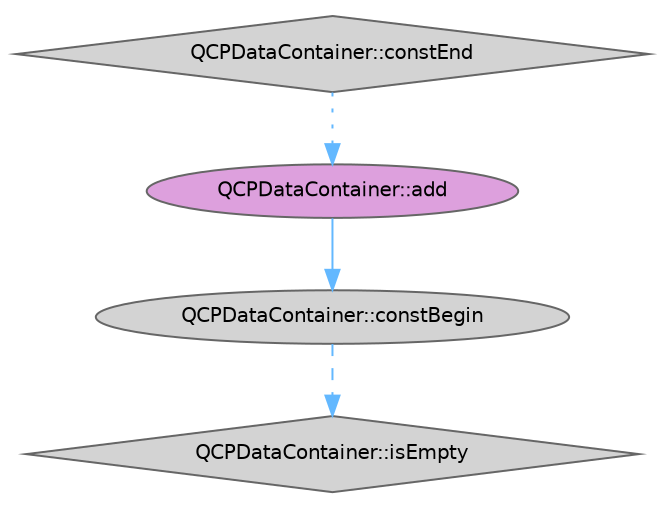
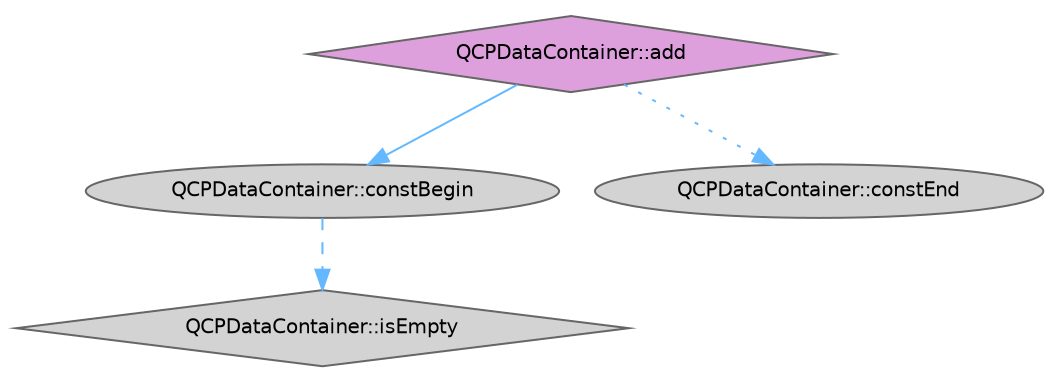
  digraph {
    rankdir=TB
    node [color=grey40 fillcolor=lightgrey fontname=Helvetica fontsize=10 shape=ellipse style=filled]
    edge [color=steelblue1 fontname=Helvetica fontsize=10 labelfontname=Helvetica labelfontsize=10]
-   n1 [color=gray40 fillcolor=plum fontcolor=black height=0.2 label="QCPDataContainer::add" width=0.4]
+   n1 [color=gray40 fillcolor=plum fontcolor=black height=0.2 label="QCPDataContainer::add" shape=diamond width=0.4]
    n2 [height=0.2 label="QCPDataContainer::constBegin" width=0.4]
-   n3 [height=0.2 label="QCPDataContainer::constEnd" shape=diamond width=0.4]
+   n3 [height=0.2 label="QCPDataContainer::constEnd" width=0.4]
    n4 [height=0.2 label="QCPDataContainer::isEmpty" shape=diamond width=0.4]
    n1 -> n2 [style=solid]
-   n3 -> n1 [style=dotted]
+   n1 -> n3 [style=dotted]
    n2 -> n4 [style=dashed]
  }
